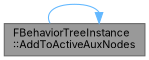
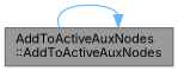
  digraph {
    rankdir=LR
    fontname=Inter
-   n1 [color=gray40 fillcolor=grey60 fontcolor=black fontname=Inter fontsize=10 height=0.2 label="FBehaviorTreeInstance\l::AddToActiveAuxNodes" shape=box style=filled width=0.4]
+   n1 [color=gray40 fillcolor=grey60 fontcolor=black fontname=Inter fontsize=10 height=0.2 label="AddToActiveAuxNodes\l::AddToActiveAuxNodes" shape=box style=filled width=0.4]
    n1 -> n1 [color=steelblue1 fontname=Inter fontsize=10 labelfontname=Helvetica labelfontsize=10 style=solid]
  }
